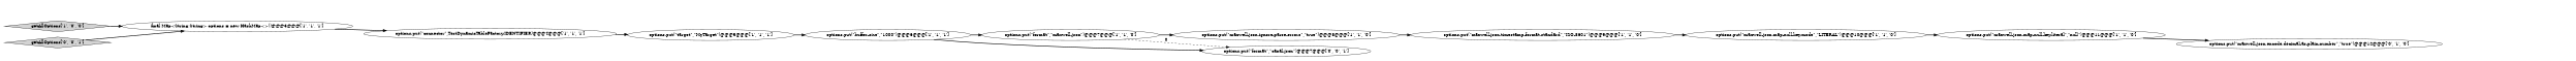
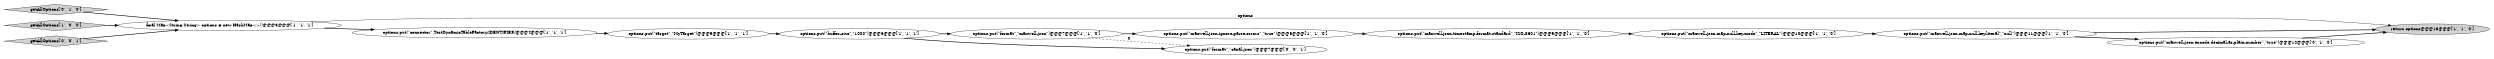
  digraph {
    rankdir=LR
    node [fillcolor=white shape=ellipse style=filled]
    edge [style=bold]
    n1 [label="options.put(\"buffer-size\",\"1000\")@@@6@@@['1', '1', '1']"]
    n2 [label="options.put(\"format\",\"maxwell-json\")@@@7@@@['1', '1', '0']"]
    n3 [label="options.put(\"format\",\"canal-json\")@@@7@@@['0', '0', '1']"]
    n4 [label="options.put(\"maxwell-json.ignore-parse-errors\",\"true\")@@@8@@@['1', '1', '0']"]
    n5 [label="options.put(\"maxwell-json.map-null-key.literal\",\"null\")@@@11@@@['1', '1', '0']"]
    n6 [label="options.put(\"maxwell-json.encode.decimal-as-plain-number\",\"true\")@@@12@@@['0', '1', '0']"]
+   n7 [fillcolor=lightgray label="return options@@@13@@@['1', '1', '0']"]
    n8 [label="options.put(\"maxwell-json.timestamp-format.standard\",\"ISO-8601\")@@@9@@@['1', '1', '0']"]
    n9 [label="options.put(\"maxwell-json.map-null-key.mode\",\"LITERAL\")@@@10@@@['1', '1', '0']"]
+   n10 [fillcolor=lightgray label="getAllOptions['0', '1', '0']" shape=diamond]
    n11 [label="final Map<String,String> options = new HashMap<>()@@@3@@@['1', '1', '1']"]
    n12 [label="options.put(\"connector\",TestDynamicTableFactory.IDENTIFIER)@@@4@@@['1', '1', '1']"]
    n13 [label="options.put(\"target\",\"MyTarget\")@@@5@@@['1', '1', '1']"]
    n14 [fillcolor=lightgray label="getAllOptions['1', '0', '0']" shape=diamond]
    n15 [fillcolor=lightgray label="getAllOptions['0', '0', '1']" shape=diamond]
    n1 -> n2
    n1 -> n3
    n2 -> n3 [label=0 style=dashed]
    n2 -> n4
    n4 -> n8
    n5 -> n6
+   n5 -> n7
+   n6 -> n7
    n8 -> n9
    n9 -> n5
+   n10 -> n11
+   n11 -> n7 [label=options style=solid]
    n11 -> n12
    n12 -> n13
    n13 -> n1
    n14 -> n11
    n15 -> n11
  }
